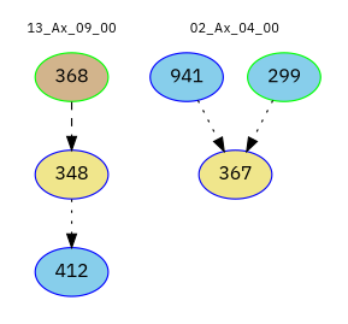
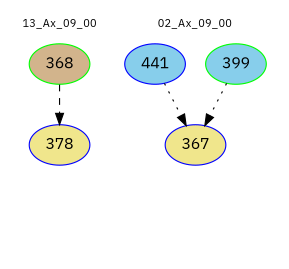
  digraph {
    fontname="IBM Plex Sans"
    node [color=blue fillcolor=skyblue fontname="IBM Plex Sans" style=filled]
    edge [color=black fontname="IBM Plex Sans" style=dotted]
    n1 [color=green fillcolor=tan label=368]
-   n2 [fillcolor=khaki label=348]
-   n3 [label=412]
-   n4 [color=green label=299]
-   n5 [label=941]
+   n2 [fillcolor=khaki label=378]
+   n4 [color=green label=399]
+   n5 [label=441]
    n6 [fillcolor=khaki label=367]
    subgraph cluster_1 {
      color=white
      fontsize=10
      label="13_Ax_09_00"
      n1
      n2
-     n3
    }
    subgraph cluster_2 {
      color=white
      fontsize=10
-     label="02_Ax_04_00"
+     label="02_Ax_09_00"
      n4
      n5
      n6
    }
    n1 -> n2 [style=dashed]
-   n2 -> n3
    n4 -> n6
    n5 -> n6
  }
